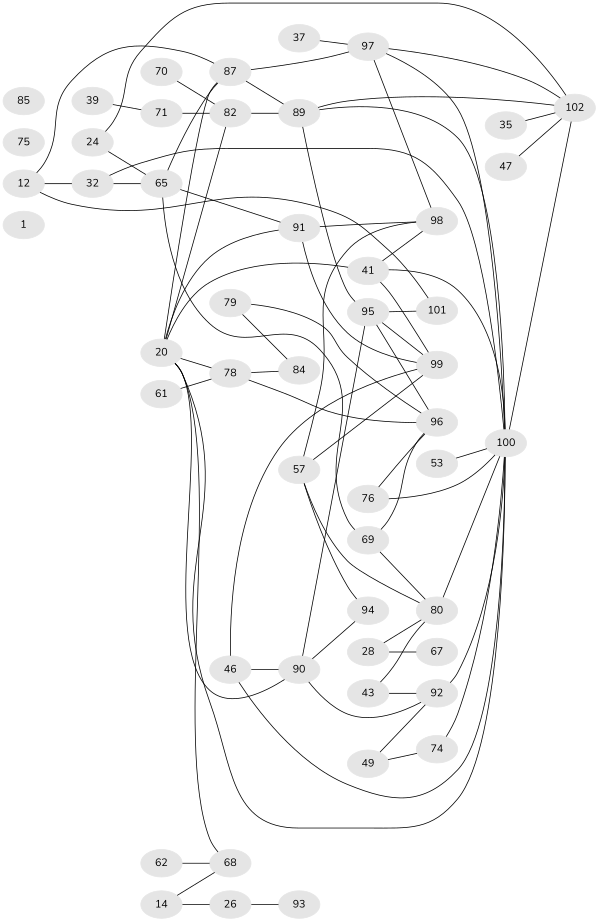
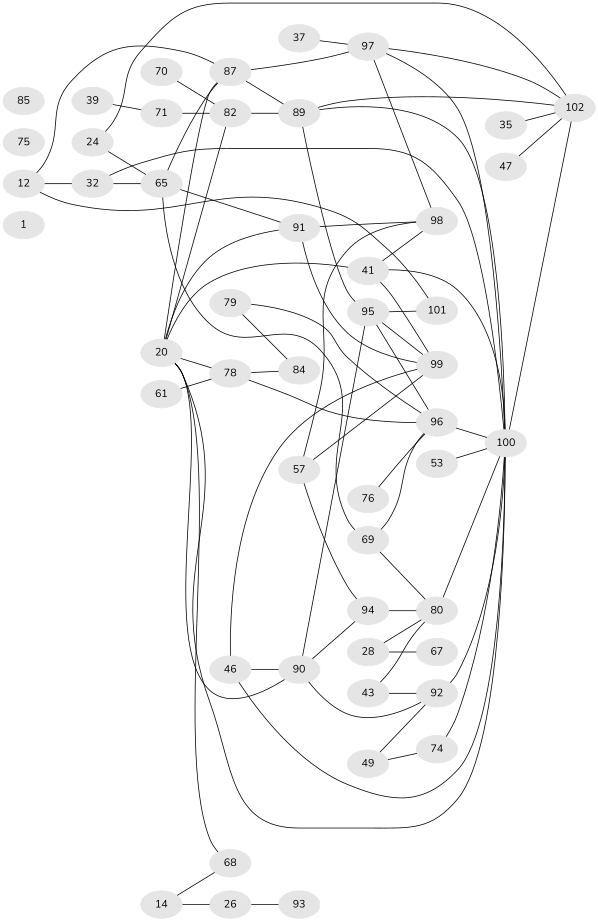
  graph {
    fontname=Nunito
    rankdir=LR
    node [color=gray90 fontname=Nunito style=filled]
    edge [fontname=Nunito]
    1
    32 [super="+10"]
    100 [super="+3+72+40+59+60+81"]
    65 [super="+31"]
    12
    87 [super="+9+66+79"]
    101
    97 [super="+36+83"]
    89 [super="+51+73"]
    14
    26
    68
    93
    20 [super="+6+17+16"]
    41
    78 [super="+42"]
    82 [super="+2"]
    90
    91
    98 [super="+11"]
    99 [super="+34"]
    84
    96 [super="+30+13+54+48"]
    92 [super="+7+86"]
    94 [super="+63"]
    95 [super="+55"]
    102 [super="+88"]
    28
    67
    80
    n31 [label=79]
    69 [super="+18+58"]
    35
    37
    39
    71
    43 [super="+24"]
    46 [super="+21"]
    47
    49 [super="+25"]
    74
    53
    57 [super="+22"]
    61
-   62
    n46 [label=24]
    70
    75
    76
    85
    32 -- 100 [weight=2]
    32 -- 65 [weight=2]
    100 -- 102 [weight=2]
    65 -- 87
    65 -- 91
    65 -- 69
    12 -- 32 [weight=2]
    12 -- 87
    12 -- 101
    87 -- 97
    87 -- 89
    97 -- 100
    97 -- 98
    97 -- 102 [weight=2]
    89 -- 100 [weight=3]
    89 -- 95
    89 -- 102
    14 -- 26
    14 -- 68
    26 -- 93
    20 -- 100
    20 -- 87
    20 -- 68 [weight=2]
    20 -- 41
    20 -- 78 [weight=2]
    20 -- 82 [weight=2]
    20 -- 90
    20 -- 91
    41 -- 100 [weight=2]
    41 -- 98
    41 -- 99 [weight=2]
    78 -- 84
    78 -- 96
    82 -- 89
    90 -- 92
    90 -- 94
    90 -- 95
    91 -- 98
    91 -- 99
-   76 -- 100 [weight=3]
+   96 -- 100 [weight=3]
    92 -- 100 [weight=2]
    95 -- 101
    95 -- 99
    95 -- 96
    28 -- 67
    28 -- 80
    80 -- 100
    n31 -- 84
    n31 -- 96
    69 -- 96
    69 -- 80
    35 -- 102
    37 -- 97
    39 -- 71
    71 -- 82
    43 -- 92
    43 -- 80 [weight=2]
    46 -- 100 [weight=4]
    46 -- 90
    46 -- 99 [weight=2]
    47 -- 102
    49 -- 92
    49 -- 74
    74 -- 100
    53 -- 100
    57 -- 98
    57 -- 99 [weight=2]
    57 -- 94
-   57 -- 80
+   94 -- 80
    61 -- 78
-   62 -- 68
    n46 -- 65
    n46 -- 102
    70 -- 82
    76 -- 96
  }
